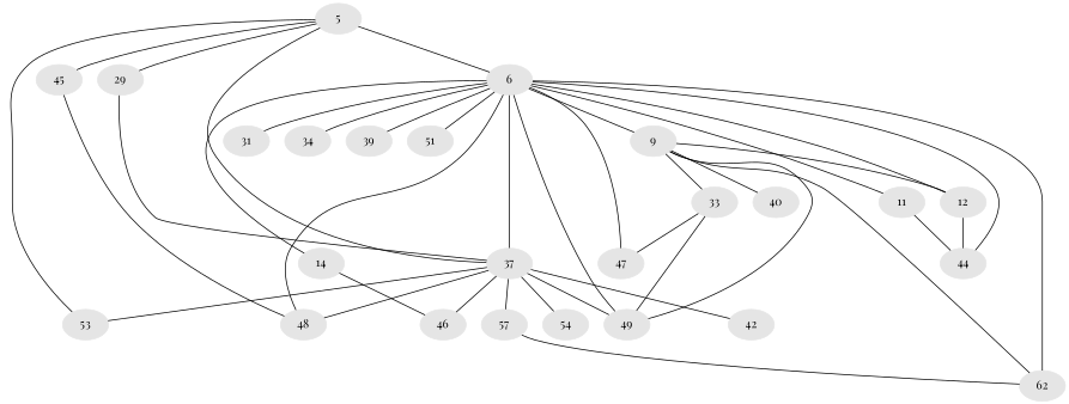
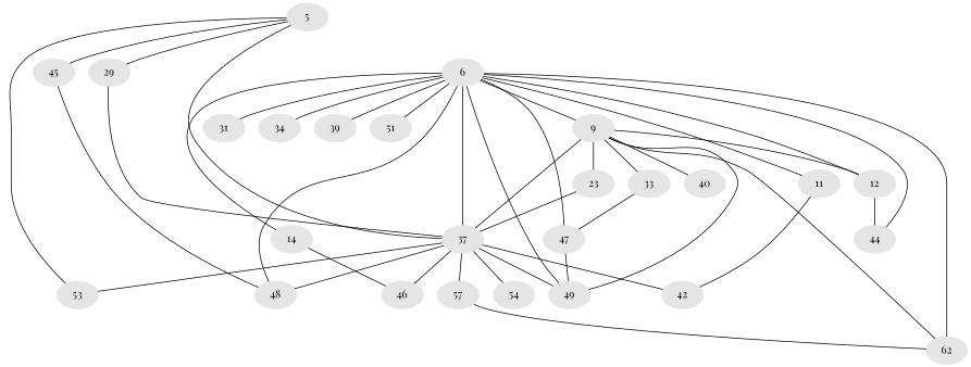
  graph {
    fontname="Playfair Display"
    node [color=gray90 fontname="Playfair Display" style=filled]
    edge [fontname="Playfair Display"]
    5 [super="+1"]
    6 [super="+3+4"]
    29
    37 [super="+32+36+30"]
    45
    53
    9 [super="+7"]
    44
    11
    12
    14
    31
    34
    39
    47 [super="+18+13"]
    48 [super="+24+19"]
    49 [super="+41+35+28+15"]
    51
    n19 [label=62 super="+38"]
+   23
    33
    40
    42
    46 [super="+27"]
    n25 [label=57]
    54
-   5 -- 6 [weight=8]
    5 -- 29
    5 -- 37 [weight=5]
    5 -- 45
    5 -- 53
    6 -- 37 [weight=13]
    6 -- 9 [weight=8]
    6 -- 44
    6 -- 11 [weight=2]
    6 -- 12
    6 -- 14
    6 -- 31 [weight=2]
    6 -- 34 [weight=2]
    6 -- 39 [weight=2]
    6 -- 47 [weight=4]
    6 -- 48 [weight=2]
    6 -- 49 [weight=3]
    6 -- 51
    6 -- n19 [weight=3]
    29 -- 37
    37 -- 53
    37 -- 48 [weight=3]
    37 -- 49
    37 -- 42
    37 -- 46 [weight=2]
    37 -- n25
    37 -- 54
    45 -- 48
+   9 -- 37 [weight=6]
    9 -- 12
    9 -- 49 [weight=2]
    9 -- n19
+   9 -- 23
    9 -- 33
    9 -- 40 [weight=2]
-   11 -- 44
+   11 -- 42
    12 -- 44
    14 -- 46
-   33 -- 49
+   47 -- 49
+   23 -- 37
    33 -- 47
    n25 -- n19
  }
